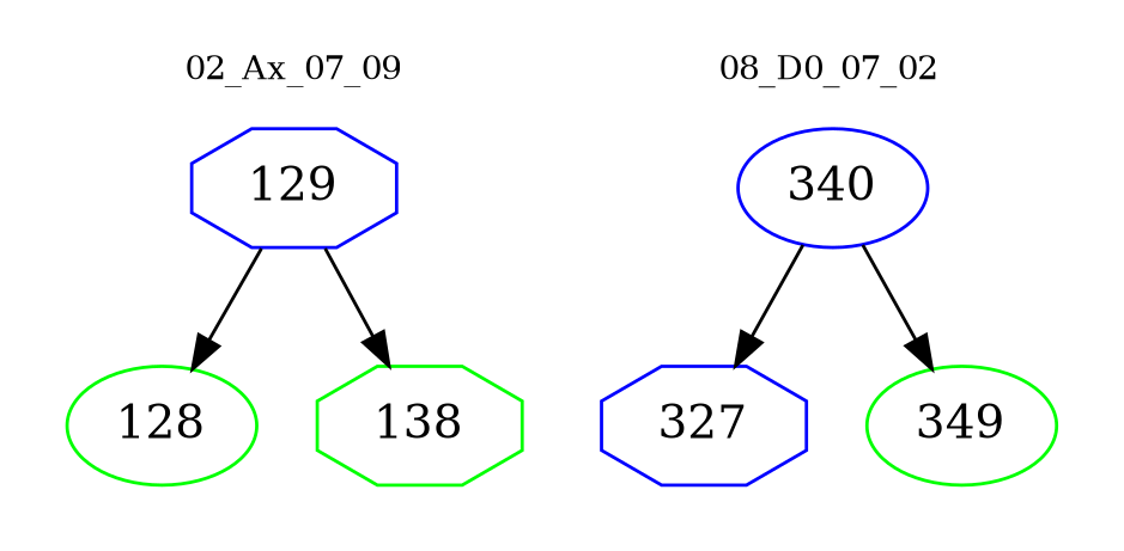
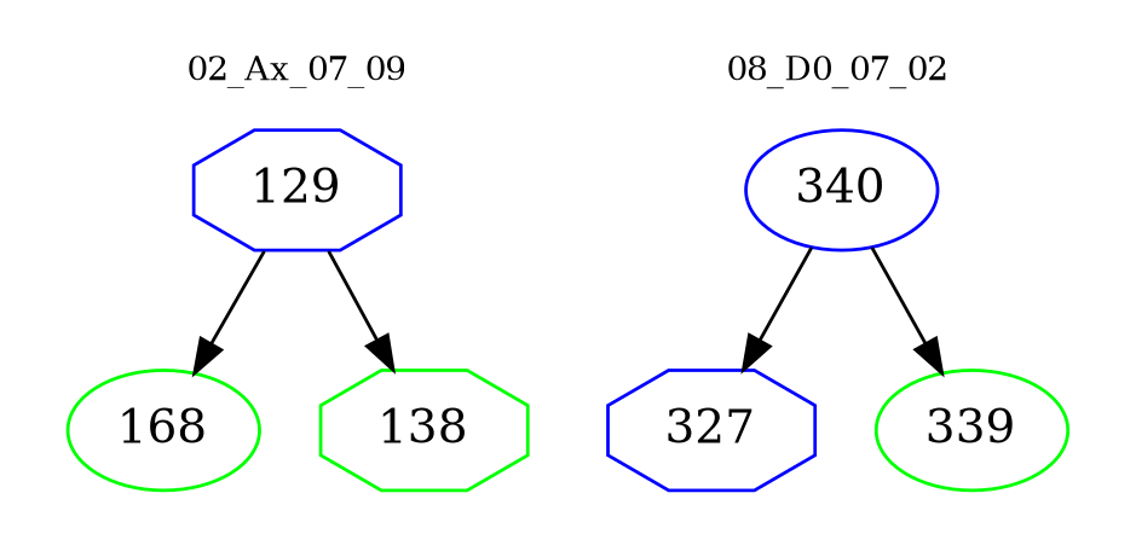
  digraph {
    node [color=blue shape=octagon]
    edge [color=black]
    n1 [label=129]
-   n2 [color=green label=128 shape=ellipse]
+   n2 [color=green label=168 shape=ellipse]
    n3 [color=green label=138]
    n4 [label=340 shape=ellipse]
    n5 [label=327]
-   n6 [color=green label=349 shape=ellipse]
+   n6 [color=green label=339 shape=ellipse]
    subgraph cluster_1 {
      color=white
      fontsize=10
      label="02_Ax_07_09"
      n1
      n2
      n3
    }
    subgraph cluster_2 {
      color=white
      fontsize=10
      label="08_D0_07_02"
      n4
      n5
      n6
    }
    n1 -> n2
    n1 -> n3
    n4 -> n5
    n4 -> n6
  }
